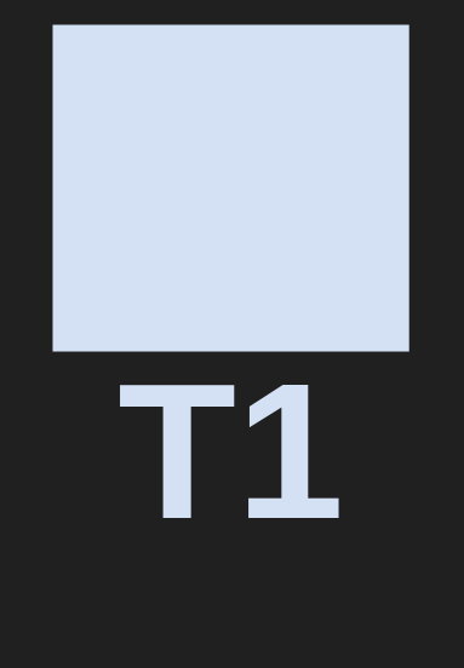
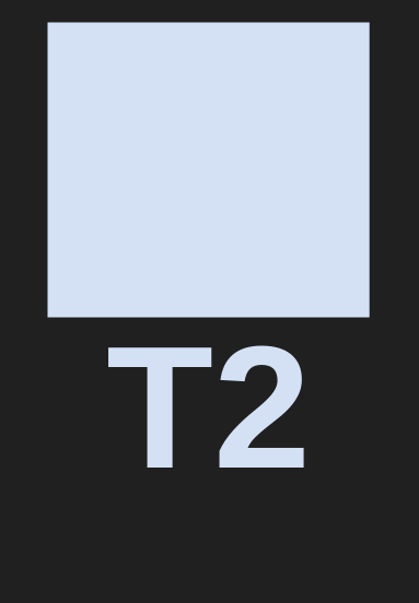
  <mxCell id="0" />
  <mxCell id="1" parent="0" />
- <mxCell id="2" value="&lt;font style=&quot;font-size: 160px;&quot;&gt;T1&lt;/font&gt;&lt;div&gt;&lt;br&gt;&lt;/div&gt;" style="text;html=1;align=center;verticalAlign=middle;whiteSpace=wrap;rounded=0;fontColor=#D4E1F5;fontStyle=1" vertex="1" parent="1"><mxGeometry x="20" y="230" width="341" height="300" as="geometry" /></mxCell>
+ <mxCell id="2" value="&lt;font style=&quot;font-size: 160px;&quot;&gt;T2&lt;/font&gt;&lt;div&gt;&lt;br&gt;&lt;/div&gt;" style="text;html=1;align=center;verticalAlign=middle;whiteSpace=wrap;rounded=0;fontColor=#D4E1F5;fontStyle=1" vertex="1" parent="1"><mxGeometry x="20" y="230" width="341" height="300" as="geometry" /></mxCell>
  <mxCell id="3" value="" style="sketch=0;verticalLabelPosition=bottom;sketch=0;aspect=fixed;html=1;verticalAlign=top;strokeColor=none;fillColor=#D4E1F5;align=center;outlineConnect=0;pointerEvents=1;shape=mxgraph.citrix2.bot_mitigation;strokeWidth=5;" vertex="1" parent="1"><mxGeometry x="43" y="20" width="294.21" height="270" as="geometry" /></mxCell>
